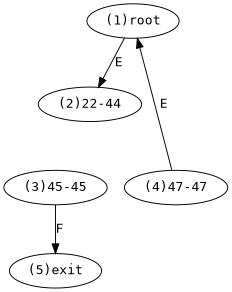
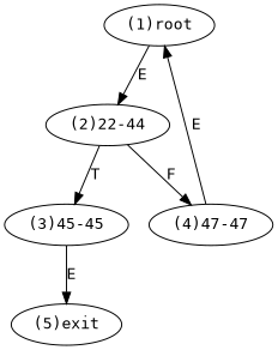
  digraph {
    fontname="DejaVu Sans Mono"
    node [fontname="DejaVu Sans Mono"]
    edge [fontname="DejaVu Sans Mono"]
    n1 [label="(1)root"]
    n2 [label="(2)22-44"]
    n3 [label="(3)45-45"]
    n4 [label="(4)47-47"]
    n5 [label="(5)exit"]
    n1 -> n2 [label=E]
-   n3 -> n5 [label=F]
+   n2 -> n3 [label=T]
+   n2 -> n4 [label=F]
+   n3 -> n5 [label=E]
    n4 -> n1 [label=E]
  }
